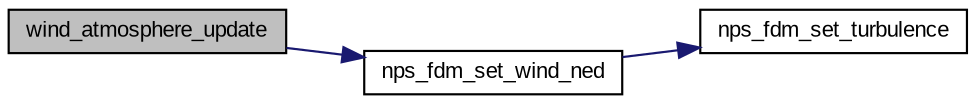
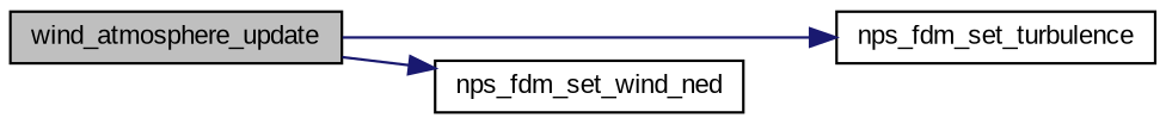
  digraph {
    fontname="Liberation Sans"
    rankdir=LR
    node [color=black fillcolor=white fontname="Liberation Sans" fontsize=10 shape=record style=filled]
    edge [color=midnightblue fontname="Liberation Sans" fontsize=10 labelfontname=FreeSans labelfontsize=10 style=solid]
    n1 [fillcolor=grey75 fontcolor=black height=0.2 label=wind_atmosphere_update width=0.4]
    n2 [height=0.2 label=nps_fdm_set_turbulence width=0.4]
    n3 [height=0.2 label=nps_fdm_set_wind_ned width=0.4]
-   n3 -> n2
+   n1 -> n2
    n1 -> n3
  }
